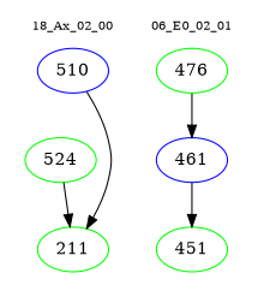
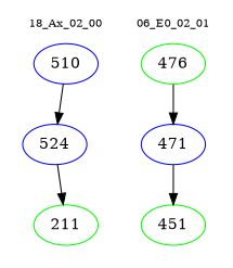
  digraph {
    node [color=blue]
    edge [color=black]
    n1 [label=510]
-   n2 [color=green label=524]
+   n2 [label=524]
    n3 [color=green label=211]
    n4 [color=green label=476]
-   n5 [label=461]
+   n5 [label=471]
    n6 [color=green label=451]
    subgraph cluster_1 {
      color=white
      fontsize=10
      label="18_Ax_02_00"
      n1
      n2
      n3
    }
    subgraph cluster_2 {
      color=white
      fontsize=10
      label="06_E0_02_01"
      n4
      n5
      n6
    }
-   n1 -> n3
+   n1 -> n2
    n2 -> n3
    n4 -> n5
    n5 -> n6
  }
